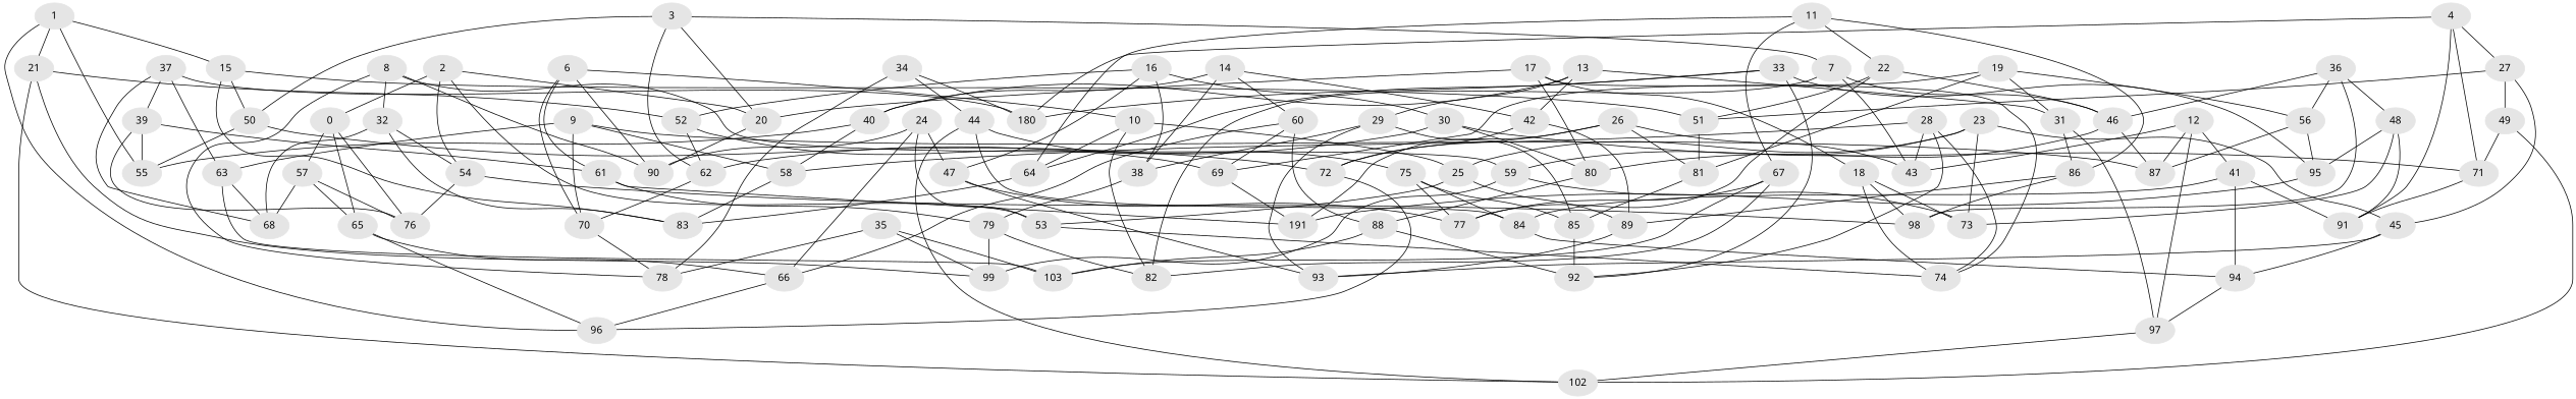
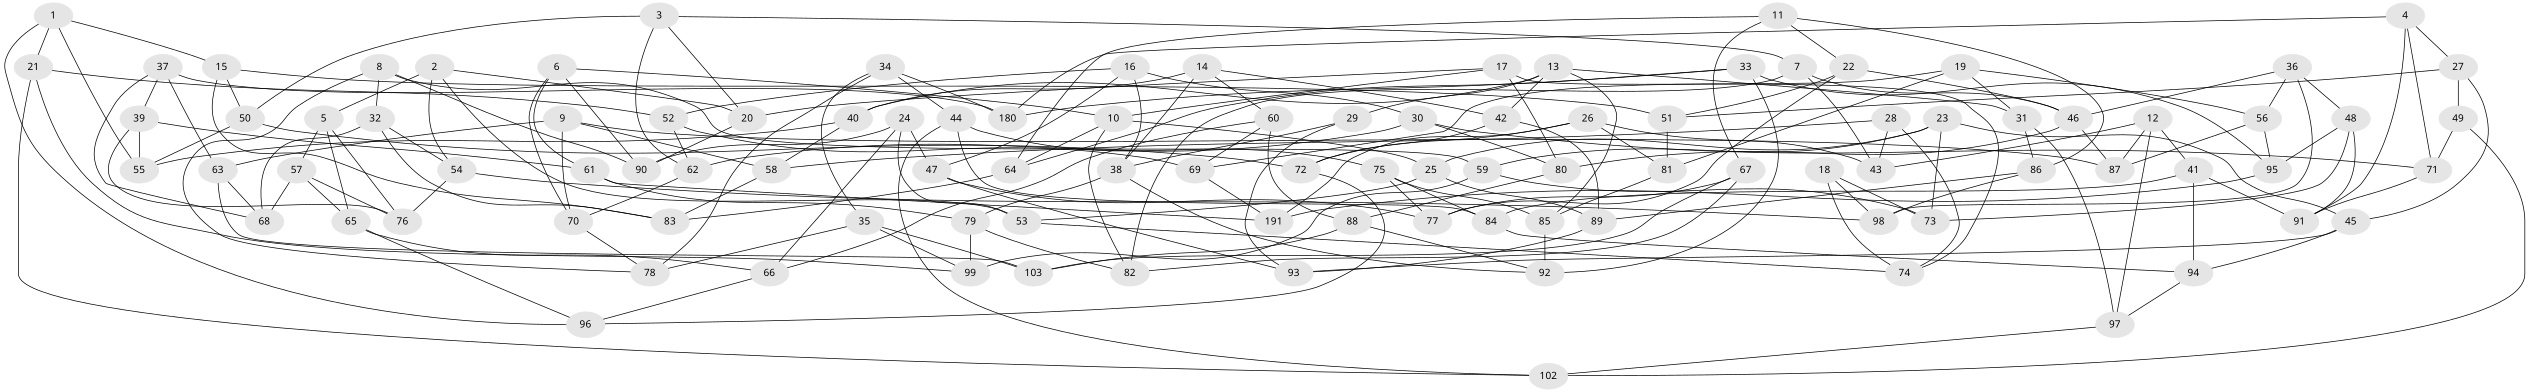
  graph {
    fontname="Noto Sans"
    node [color=gray90 fontname="Noto Sans" style=filled]
    edge [fontname="Noto Sans"]
    1
    15
    21
    55
    96
    50
    51
    83
    52
    99
    102
    2
-   5 [label=0]
+   5
    20
    53
    54
    57
    65
    76
    90
    74
    98
    3
    7
    62
    43
    46
    82
    72
    70
    4
    27
    71
    91
    n35 [label=180]
    49
    45
    68
    66
    6
    10
    61
    25
    64
    n45 [label=191]
    79
    78
    87
    80
    8
    32
    59
    73
    9
    58
    63
    103
    89
    11
    22
    67
    86
    77
    12
    41
    97
    84
    94
    13
    29
    31
    40
    42
    38
    85
    93
    14
    60
    69
    88
    81
    16
    30
    47
    17
    18
    19
    56
    95
    23
    24
    26
    28
    92
    33
    34
    35
    44
    75
    36
    48
    37
    39
    1 -- 15
    1 -- 21
    1 -- 55
    1 -- 96
    15 -- 50
    15 -- 51
    15 -- 83
    21 -- 52
    21 -- 99
    21 -- 102
    50 -- 55
    50 -- 72
    51 -- 81
    52 -- 62
    52 -- 69
    2 -- 5
    2 -- 20
    2 -- 53
    2 -- 54
    5 -- 57
    5 -- 65
    5 -- 76
    20 -- 90
    53 -- 74
    54 -- 76
    54 -- 98
    57 -- 65
    57 -- 76
    57 -- 68
    65 -- 96
    65 -- 66
    3 -- 50
    3 -- 20
    3 -- 7
    3 -- 62
    7 -- 43
    7 -- 46
    7 -- 82
    62 -- 70
    46 -- 87
    46 -- 80
    72 -- 96
    70 -- 78
    4 -- 27
    4 -- 71
    4 -- 91
    4 -- n35
    27 -- 51
    27 -- 49
    27 -- 45
    71 -- 91
    49 -- 102
    49 -- 71
    45 -- 94
    45 -- 93
    66 -- 96
    6 -- 90
    6 -- 70
    6 -- 10
    6 -- 61
    10 -- 82
    10 -- 25
    10 -- 64
    61 -- n45
    61 -- 79
    25 -- 53
    25 -- 89
    64 -- 83
    79 -- 99
    79 -- 82
    80 -- 88
    8 -- 90
    8 -- 78
    8 -- 32
    8 -- 59
    32 -- 83
    32 -- 54
    32 -- 68
    59 -- 99
    59 -- 73
    9 -- 70
    9 -- 87
    9 -- 58
    9 -- 63
    58 -- 83
    63 -- 68
    63 -- 103
    89 -- 93
    11 -- 64
    11 -- 22
    11 -- 67
    11 -- 86
    22 -- 51
    22 -- 46
    22 -- 77
    67 -- 82
    67 -- 103
    67 -- 77
    86 -- 98
    86 -- 89
    12 -- 43
    12 -- 87
    12 -- 41
    12 -- 97
    41 -- 91
    41 -- 84
    41 -- 94
    97 -- 102
    84 -- 94
    94 -- 97
    13 -- 29
    13 -- 31
    13 -- 40
    13 -- 42
    29 -- 38
-   29 -- 85
+   13 -- 85
    29 -- 93
    31 -- 86
    31 -- 97
    40 -- 55
    40 -- 58
    42 -- 72
    42 -- 89
    38 -- 79
    85 -- 92
    14 -- 40
    14 -- 42
    14 -- 38
    14 -- 60
    60 -- 66
    60 -- 69
    60 -- 88
    69 -- n45
    88 -- 103
    88 -- 92
    81 -- 85
    16 -- 52
    16 -- 38
    16 -- 30
    16 -- 47
    30 -- 62
    30 -- 71
    30 -- 80
    47 -- 77
    47 -- 93
    17 -- 20
    17 -- 74
    17 -- 80
-   17 -- 18
+   17 -- 10
    18 -- 74
    18 -- 98
    18 -- 73
    19 -- 31
    19 -- 69
    19 -- 81
    19 -- 56
    56 -- 87
    56 -- 95
    95 -- n45
    23 -- 45
    23 -- 25
    23 -- 59
    23 -- 73
    24 -- 53
    24 -- 90
    24 -- 66
    24 -- 47
    26 -- 43
    26 -- 72
    26 -- n45
    26 -- 81
    28 -- 74
    28 -- 43
    28 -- 58
-   28 -- 92
+   38 -- 92
    33 -- n35
    33 -- 64
    33 -- 95
    33 -- 92
    34 -- n35
    34 -- 78
+   34 -- 35
    34 -- 44
    35 -- 99
    35 -- 78
    35 -- 103
    44 -- 102
    44 -- 84
    44 -- 75
    75 -- 77
    75 -- 84
    75 -- 85
    36 -- 98
    36 -- 46
    36 -- 56
    36 -- 48
    48 -- 91
    48 -- 73
    48 -- 95
    37 -- n35
    37 -- 68
    37 -- 63
    37 -- 39
    39 -- 55
    39 -- 76
    39 -- 61
  }
